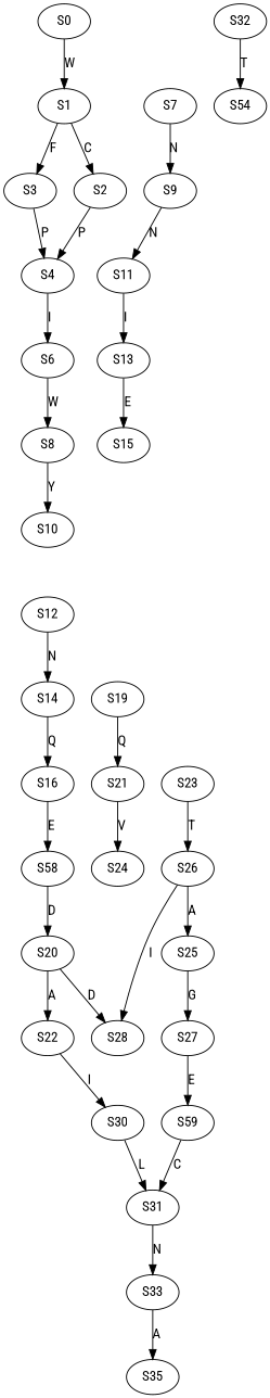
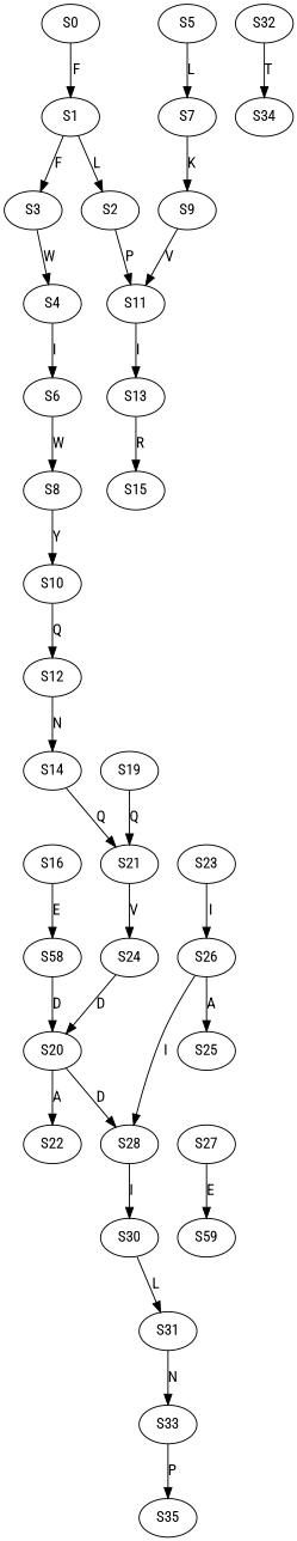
  strict digraph {
    fontname="Roboto Condensed"
    node [fontname="Roboto Condensed"]
    edge [fontname="Roboto Condensed"]
    S0
    S1
    S2
    S3
    S4
    S6
+   S5
    S7
    S8
    S9
    S10
    S11
    S12
    S13
    S14
    S15
    S16
    n18 [label=S58]
    S20
    S19
    S21
    S22
    S28
    S24
    S23
    S26
    S25
    S27
    n29 [label=S59]
    S30
    S31
    S33
    S32
-   S34 [label=S54]
+   S34
    S35
-   S0 -> S1 [label=W]
-   S1 -> S2 [label=C]
+   S0 -> S1 [label=F]
+   S1 -> S2 [label=L]
    S1 -> S3 [label=F]
-   S2 -> S4 [label=P]
-   S3 -> S4 [label=P]
+   S2 -> S11 [label=P]
+   S3 -> S4 [label=W]
    S4 -> S6 [label=I]
    S6 -> S8 [label=W]
-   S7 -> S9 [label=N]
+   S5 -> S7 [label=L]
+   S7 -> S9 [label=K]
    S8 -> S10 [label=Y]
-   S9 -> S11 [label=N]
+   S9 -> S11 [label=V]
+   S10 -> S12 [label=Q]
    S11 -> S13 [label=I]
    S12 -> S14 [label=N]
-   S13 -> S15 [label=E]
-   S14 -> S16 [label=Q]
+   S13 -> S15 [label=R]
+   S14 -> S21 [label=Q]
    S16 -> n18 [label=E]
    n18 -> S20 [label=D]
    S20 -> S22 [label=A]
    S20 -> S28 [label=D]
    S19 -> S21 [label=Q]
    S21 -> S24 [label=V]
-   S22 -> S30 [label=I]
-   S23 -> S26 [label=T]
+   S28 -> S30 [label=I]
+   S24 -> S20 [label=D]
+   S23 -> S26 [label=I]
    S26 -> S28 [label=I]
    S26 -> S25 [label=A]
-   S25 -> S27 [label=G]
    S27 -> n29 [label=E]
-   n29 -> S31 [label=C]
    S30 -> S31 [label=L]
    S31 -> S33 [label=N]
-   S33 -> S35 [label=A]
+   S33 -> S35 [label=P]
    S32 -> S34 [label=T]
  }
